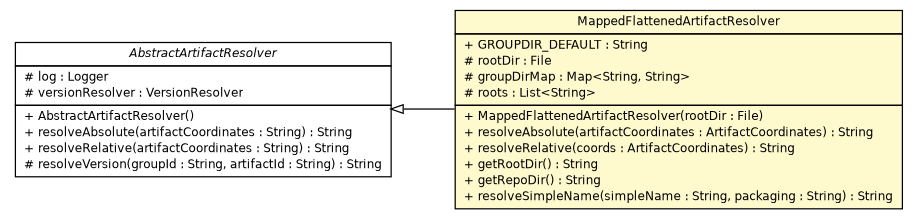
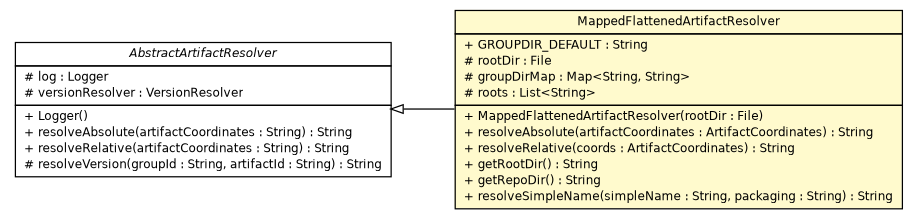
  digraph {
    nodesep=0.25
    ranksep=0.5
    rankdir=LR
    node [fontcolor=black fontname=Helvetica fontsize=10.0 shape=plaintext]
    n1 [label=<<table title="sorcer.resolver.MappedFlattenedArtifactResolver" border="0" cellborder="1" cellspacing="0" cellpadding="2" port="p" bgcolor="lemonChiffon" href="./MappedFlattenedArtifactResolver.html"> 		<tr><td><table border="0" cellspacing="0" cellpadding="1"> <tr><td align="center" balign="center"> MappedFlattenedArtifactResolver </td></tr> 		</table></td></tr> 		<tr><td><table border="0" cellspacing="0" cellpadding="1"> <tr><td align="left" balign="left"> + GROUPDIR_DEFAULT : String </td></tr> <tr><td align="left" balign="left"> # rootDir : File </td></tr> <tr><td align="left" balign="left"> # groupDirMap : Map&lt;String, String&gt; </td></tr> <tr><td align="left" balign="left"> # roots : List&lt;String&gt; </td></tr> 		</table></td></tr> 		<tr><td><table border="0" cellspacing="0" cellpadding="1"> <tr><td align="left" balign="left"> + MappedFlattenedArtifactResolver(rootDir : File) </td></tr> <tr><td align="left" balign="left"> + resolveAbsolute(artifactCoordinates : ArtifactCoordinates) : String </td></tr> <tr><td align="left" balign="left"> + resolveRelative(coords : ArtifactCoordinates) : String </td></tr> <tr><td align="left" balign="left"> + getRootDir() : String </td></tr> <tr><td align="left" balign="left"> + getRepoDir() : String </td></tr> <tr><td align="left" balign="left"> + resolveSimpleName(simpleName : String, packaging : String) : String </td></tr> 		</table></td></tr> 		</table>>]
-   n2 [label=<<table title="sorcer.resolver.AbstractArtifactResolver" border="0" cellborder="1" cellspacing="0" cellpadding="2" port="p" href="./AbstractArtifactResolver.html"> 		<tr><td><table border="0" cellspacing="0" cellpadding="1"> <tr><td align="center" balign="center"><font face="Helvetica-Oblique"> AbstractArtifactResolver </font></td></tr> 		</table></td></tr> 		<tr><td><table border="0" cellspacing="0" cellpadding="1"> <tr><td align="left" balign="left"> # log : Logger </td></tr> <tr><td align="left" balign="left"> # versionResolver : VersionResolver </td></tr> 		</table></td></tr> 		<tr><td><table border="0" cellspacing="0" cellpadding="1"> <tr><td align="left" balign="left"> + AbstractArtifactResolver() </td></tr> <tr><td align="left" balign="left"> + resolveAbsolute(artifactCoordinates : String) : String </td></tr> <tr><td align="left" balign="left"> + resolveRelative(artifactCoordinates : String) : String </td></tr> <tr><td align="left" balign="left"> # resolveVersion(groupId : String, artifactId : String) : String </td></tr> 		</table></td></tr> 		</table>>]
+   n2 [label=<<table title="sorcer.resolver.AbstractArtifactResolver" border="0" cellborder="1" cellspacing="0" cellpadding="2" port="p" href="./AbstractArtifactResolver.html"> 		<tr><td><table border="0" cellspacing="0" cellpadding="1"> <tr><td align="center" balign="center"><font face="Helvetica-Oblique"> AbstractArtifactResolver </font></td></tr> 		</table></td></tr> 		<tr><td><table border="0" cellspacing="0" cellpadding="1"> <tr><td align="left" balign="left"> # log : Logger </td></tr> <tr><td align="left" balign="left"> # versionResolver : VersionResolver </td></tr> 		</table></td></tr> 		<tr><td><table border="0" cellspacing="0" cellpadding="1"> <tr><td align="left" balign="left"> + Logger() </td></tr> <tr><td align="left" balign="left"> + resolveAbsolute(artifactCoordinates : String) : String </td></tr> <tr><td align="left" balign="left"> + resolveRelative(artifactCoordinates : String) : String </td></tr> <tr><td align="left" balign="left"> # resolveVersion(groupId : String, artifactId : String) : String </td></tr> 		</table></td></tr> 		</table>>]
    n2 -> n1 [arrowtail=empty dir=back fontname=Helvetica fontsize=10 headport=p labelfontname=Helvetica labelfontsize=10 tailport=p]
  }
